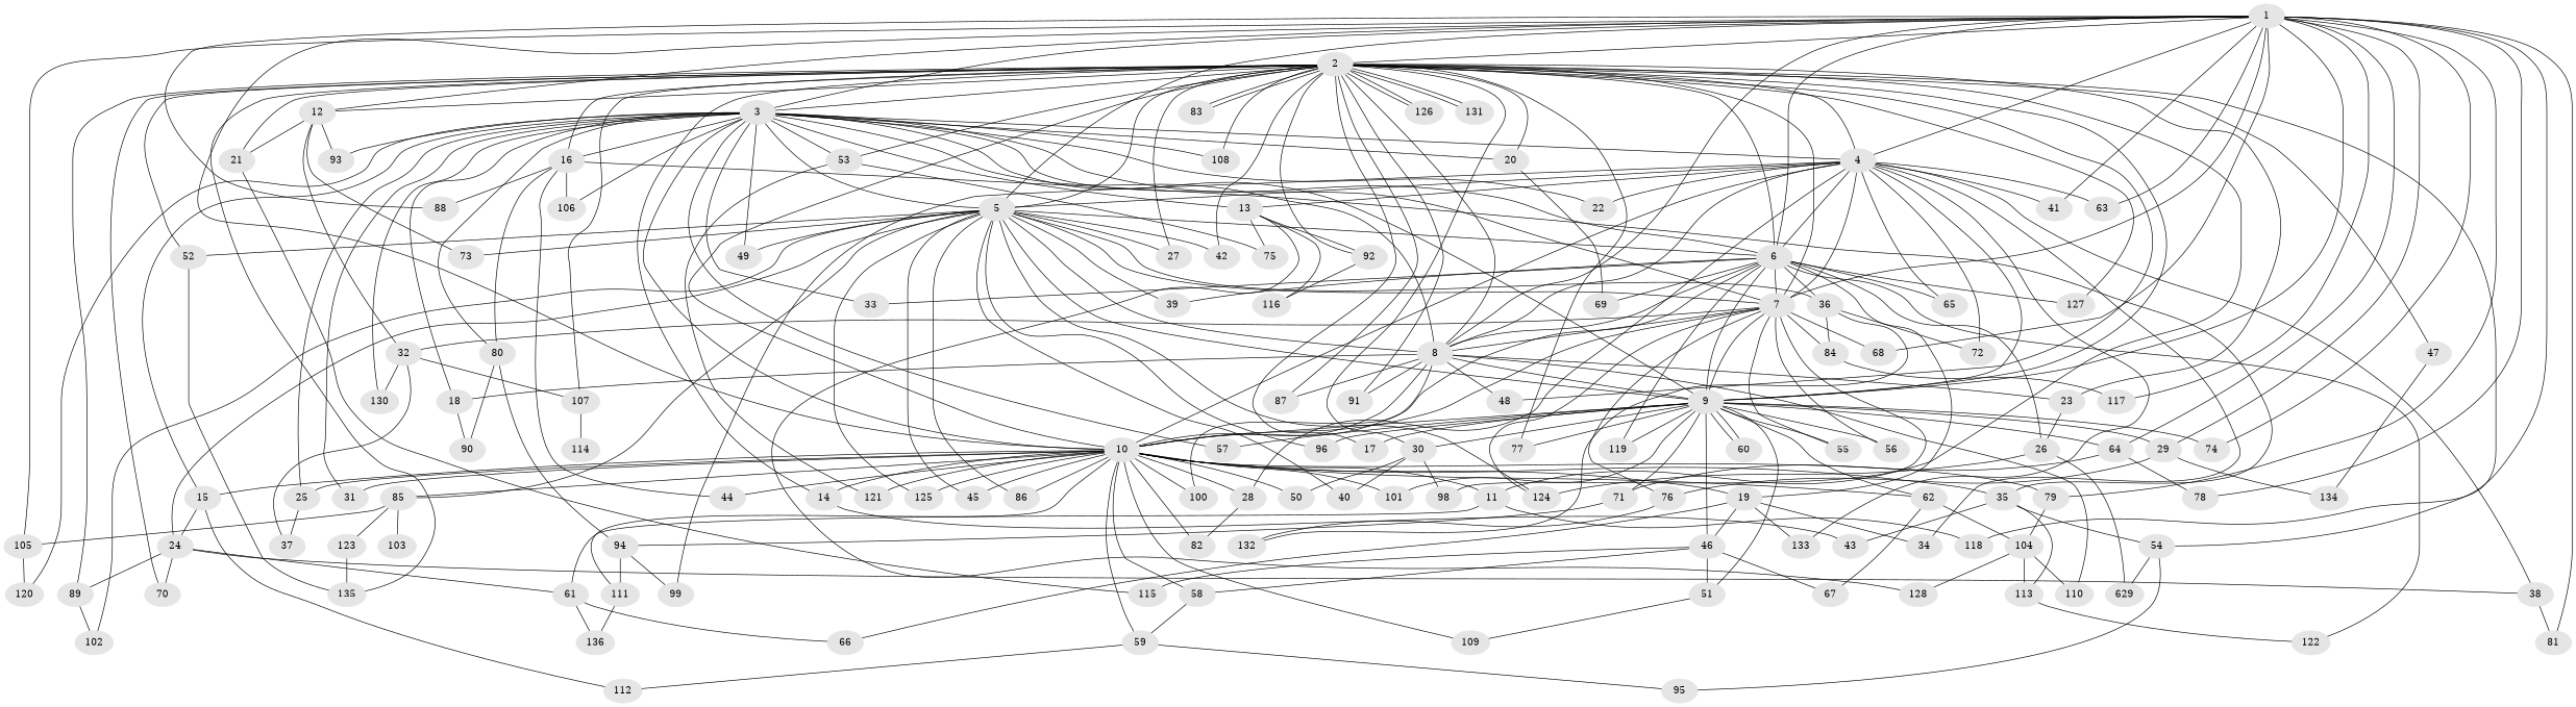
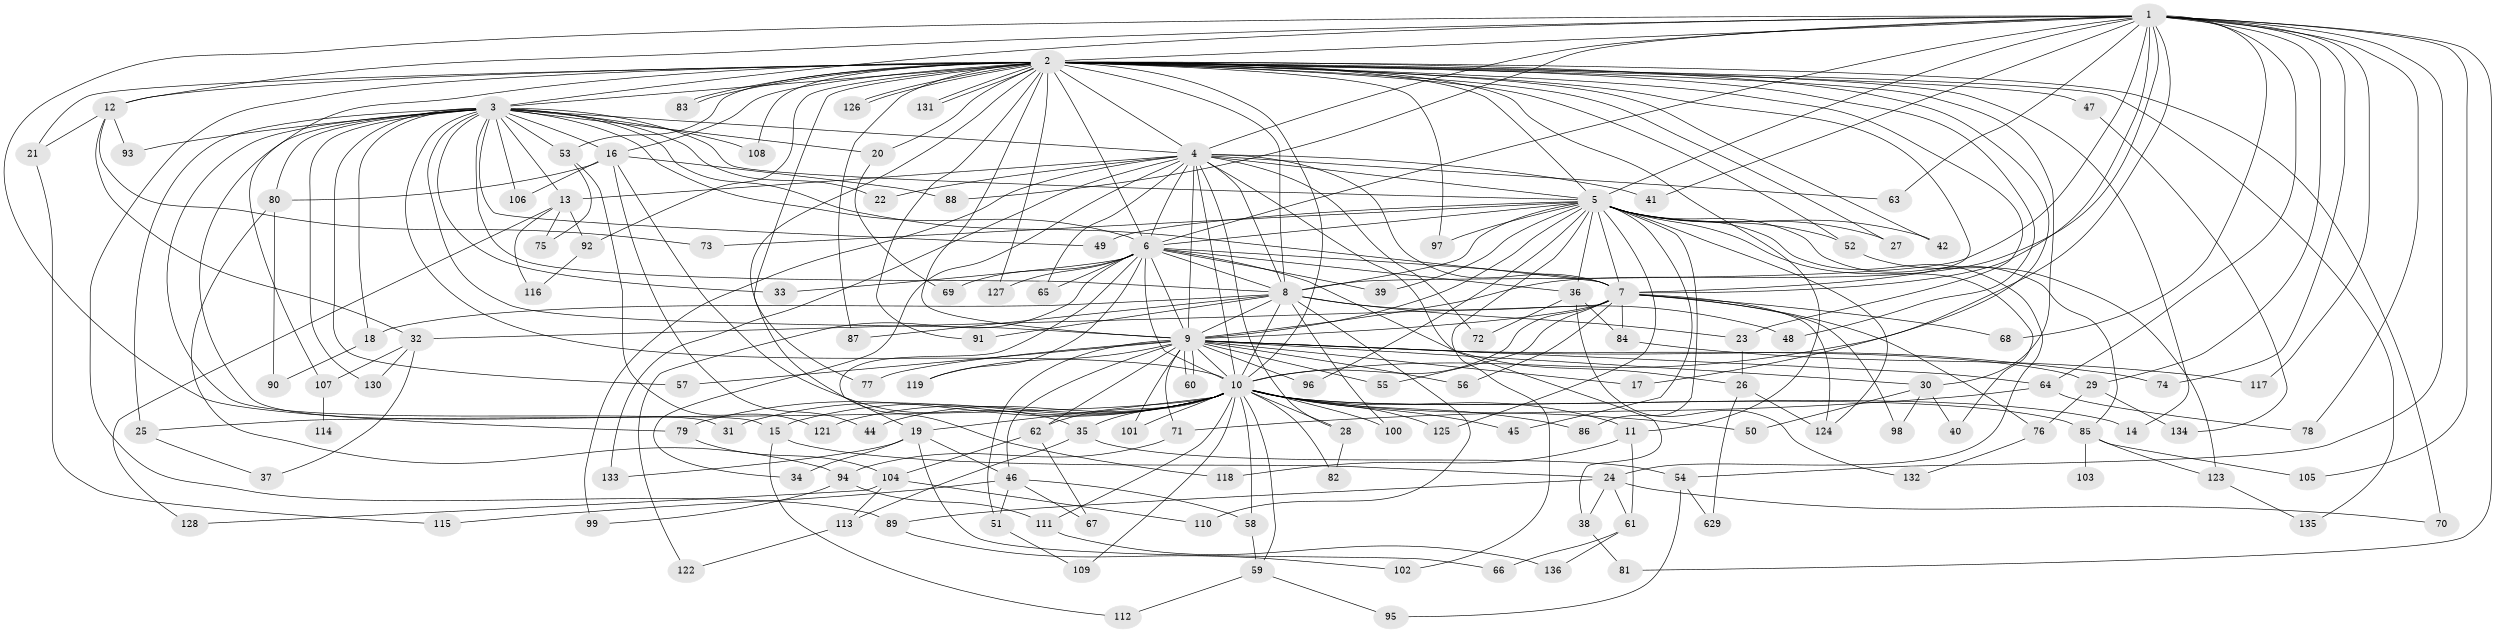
  graph {
    node [color=gray90 style=filled]
    1
    2
    3
    4
    5
    6
    7
    8
    9
    10
    12
    29
    41
    54
    63
    64
    68
    74
    78
    79
    81
    88
    105
    117
    47
    11
    14
    16
    17
    20
    21
    23
    27
    30
    42
    48
    52
    53
    70
    77
    83
    87
    89
    91
    92
+   97
    107
    108
    118
    126
    127
    131
    135
    13
    15
    18
    22
    25
    31
    33
    49
    57
    80
    93
    106
-   120
    130
    28
    34
    38
    65
    72
    99
    133
    24
    36
    39
    40
    45
    73
    85
    86
    96
    102
    124
    125
    19
    26
    69
    119
    122
    32
    55
    56
    76
    84
    98
    100
    110
    46
    51
    60
    62
    71
    101
    35
    44
    50
    58
    59
    82
    109
    111
    121
    134
    n116 [label=629]
    95
    104
    61
-   43
    115
    123
    75
    116
    114
    128
    112
    90
    37
    94
    132
    103
    66
    67
    113
    136
    1 -- 2
    1 -- 3
    1 -- 4
    1 -- 5
    1 -- 6
    1 -- 7
    1 -- 8
    1 -- 9
    1 -- 10
    1 -- 12
    1 -- 29
    1 -- 41
    1 -- 54
    1 -- 63
    1 -- 64
    1 -- 68
    1 -- 74
    1 -- 78
    1 -- 79
    1 -- 81
    1 -- 88
    1 -- 105
    1 -- 117
    2 -- 3
    2 -- 4
    2 -- 5
    2 -- 6
    2 -- 7
    2 -- 8
    2 -- 9
    2 -- 10
    2 -- 12
    2 -- 47
    2 -- 11
    2 -- 14
    2 -- 16
    2 -- 17
    2 -- 20
    2 -- 21
    2 -- 23
    2 -- 27
    2 -- 30
    2 -- 42
    2 -- 48
    2 -- 52
    2 -- 53
    2 -- 70
    2 -- 77
    2 -- 83
    2 -- 83
    2 -- 87
    2 -- 89
    2 -- 91
    2 -- 92
+   2 -- 97
    2 -- 107
    2 -- 108
    2 -- 118
    2 -- 126
    2 -- 126
    2 -- 127
    2 -- 131
    2 -- 131
    2 -- 135
    3 -- 4
    3 -- 5
    3 -- 6
    3 -- 7
    3 -- 8
    3 -- 9
    3 -- 10
    3 -- 16
    3 -- 20
    3 -- 53
    3 -- 108
    3 -- 13
    3 -- 15
    3 -- 18
    3 -- 22
    3 -- 25
    3 -- 31
    3 -- 33
    3 -- 49
    3 -- 57
    3 -- 80
    3 -- 93
    3 -- 106
-   3 -- 120
    3 -- 130
    4 -- 5
    4 -- 6
    4 -- 7
    4 -- 8
    4 -- 9
    4 -- 10
    4 -- 41
    4 -- 63
    4 -- 13
    4 -- 22
    4 -- 28
    4 -- 34
    4 -- 38
    4 -- 65
    4 -- 72
    4 -- 99
    4 -- 133
    5 -- 6
    5 -- 7
    5 -- 8
    5 -- 9
    5 -- 27
    5 -- 42
    5 -- 52
+   5 -- 97
    5 -- 49
    5 -- 24
    5 -- 36
    5 -- 39
    5 -- 40
    5 -- 45
    5 -- 73
    5 -- 85
    5 -- 86
    5 -- 96
    5 -- 102
    5 -- 124
    5 -- 125
    6 -- 7
    6 -- 8
    6 -- 9
    6 -- 10
    6 -- 127
    6 -- 33
    6 -- 65
    6 -- 36
    6 -- 39
    6 -- 19
    6 -- 26
    6 -- 69
    6 -- 119
    6 -- 122
-   7 -- 8
    7 -- 9
    7 -- 10
    7 -- 68
    7 -- 124
    7 -- 32
    7 -- 55
    7 -- 56
    7 -- 76
    7 -- 84
    7 -- 98
    8 -- 9
    8 -- 10
    8 -- 23
    8 -- 48
    8 -- 87
    8 -- 91
    8 -- 18
    8 -- 100
    8 -- 110
    9 -- 10
    9 -- 29
    9 -- 64
    9 -- 74
    9 -- 17
    9 -- 30
    9 -- 77
    9 -- 57
    9 -- 96
    9 -- 119
    9 -- 55
    9 -- 56
    9 -- 46
    9 -- 51
    9 -- 60
    9 -- 60
    9 -- 62
    9 -- 71
    9 -- 101
    10 -- 79
    10 -- 11
    10 -- 14
    10 -- 15
    10 -- 25
    10 -- 31
    10 -- 28
    10 -- 45
    10 -- 85
    10 -- 86
    10 -- 125
    10 -- 19
    10 -- 100
    10 -- 62
    10 -- 101
    10 -- 35
    10 -- 44
    10 -- 50
    10 -- 58
    10 -- 59
    10 -- 82
    10 -- 109
    10 -- 111
    10 -- 121
    12 -- 21
    12 -- 93
    12 -- 73
    12 -- 32
    29 -- 76
    29 -- 134
    54 -- n116
    54 -- 95
    64 -- 78
    64 -- 71
    79 -- 104
-   105 -- 120
    47 -- 134
    11 -- 118
    11 -- 61
-   14 -- 43
    16 -- 88
    16 -- 80
    16 -- 106
    16 -- 35
    16 -- 44
    20 -- 69
    21 -- 115
    23 -- 26
    30 -- 40
    30 -- 98
    30 -- 50
-   52 -- 135
+   52 -- 123
    53 -- 121
    53 -- 75
    89 -- 102
    92 -- 116
    107 -- 114
    13 -- 92
    13 -- 75
    13 -- 116
    13 -- 128
    15 -- 24
    15 -- 112
    18 -- 90
    25 -- 37
    80 -- 90
    80 -- 94
    28 -- 82
    38 -- 81
    24 -- 70
    24 -- 89
    24 -- 38
    24 -- 61
    36 -- 72
    36 -- 84
    36 -- 132
    85 -- 105
    85 -- 123
    85 -- 103
    19 -- 34
    19 -- 133
    19 -- 46
    19 -- 66
    26 -- 124
    26 -- n116
    32 -- 107
    32 -- 130
    32 -- 37
    76 -- 132
    84 -- 117
    46 -- 51
    46 -- 58
    46 -- 115
    46 -- 67
    51 -- 109
    62 -- 104
    62 -- 67
    71 -- 94
    35 -- 54
-   35 -- 43
    35 -- 113
    58 -- 59
    59 -- 95
    59 -- 112
    111 -- 136
    104 -- 110
    104 -- 128
    104 -- 113
    61 -- 66
    61 -- 136
    123 -- 135
    94 -- 99
    94 -- 111
    113 -- 122
  }
